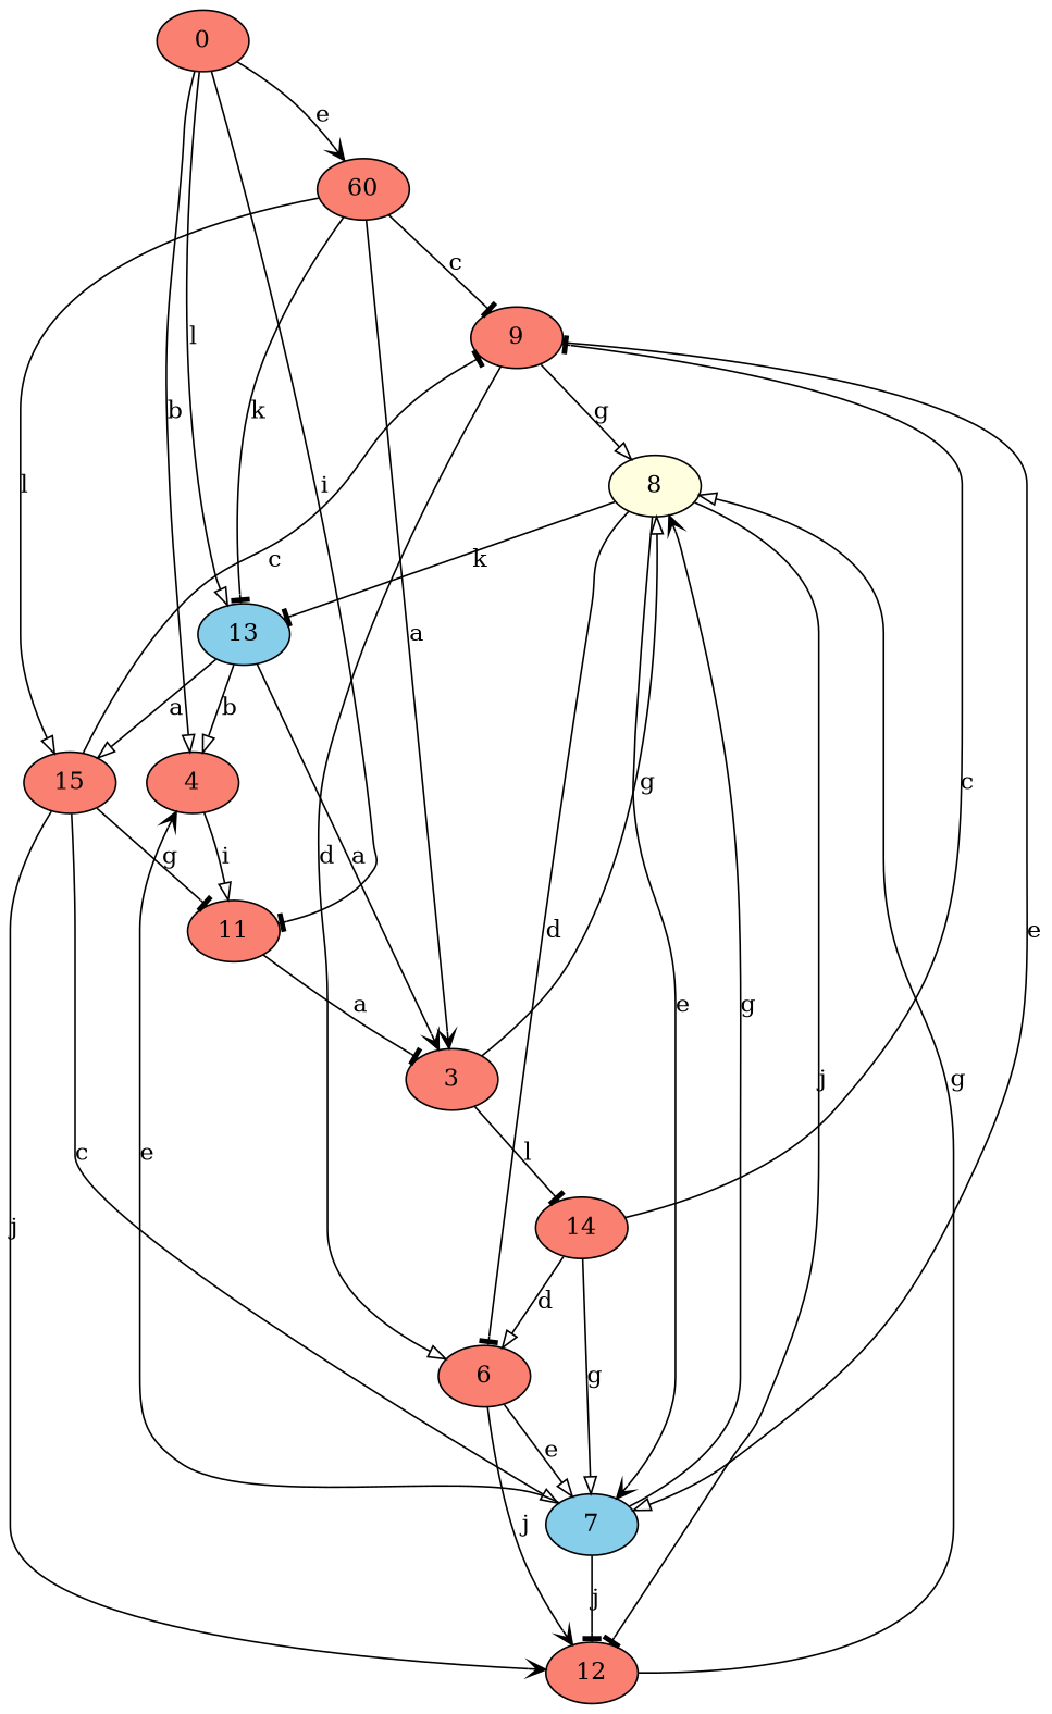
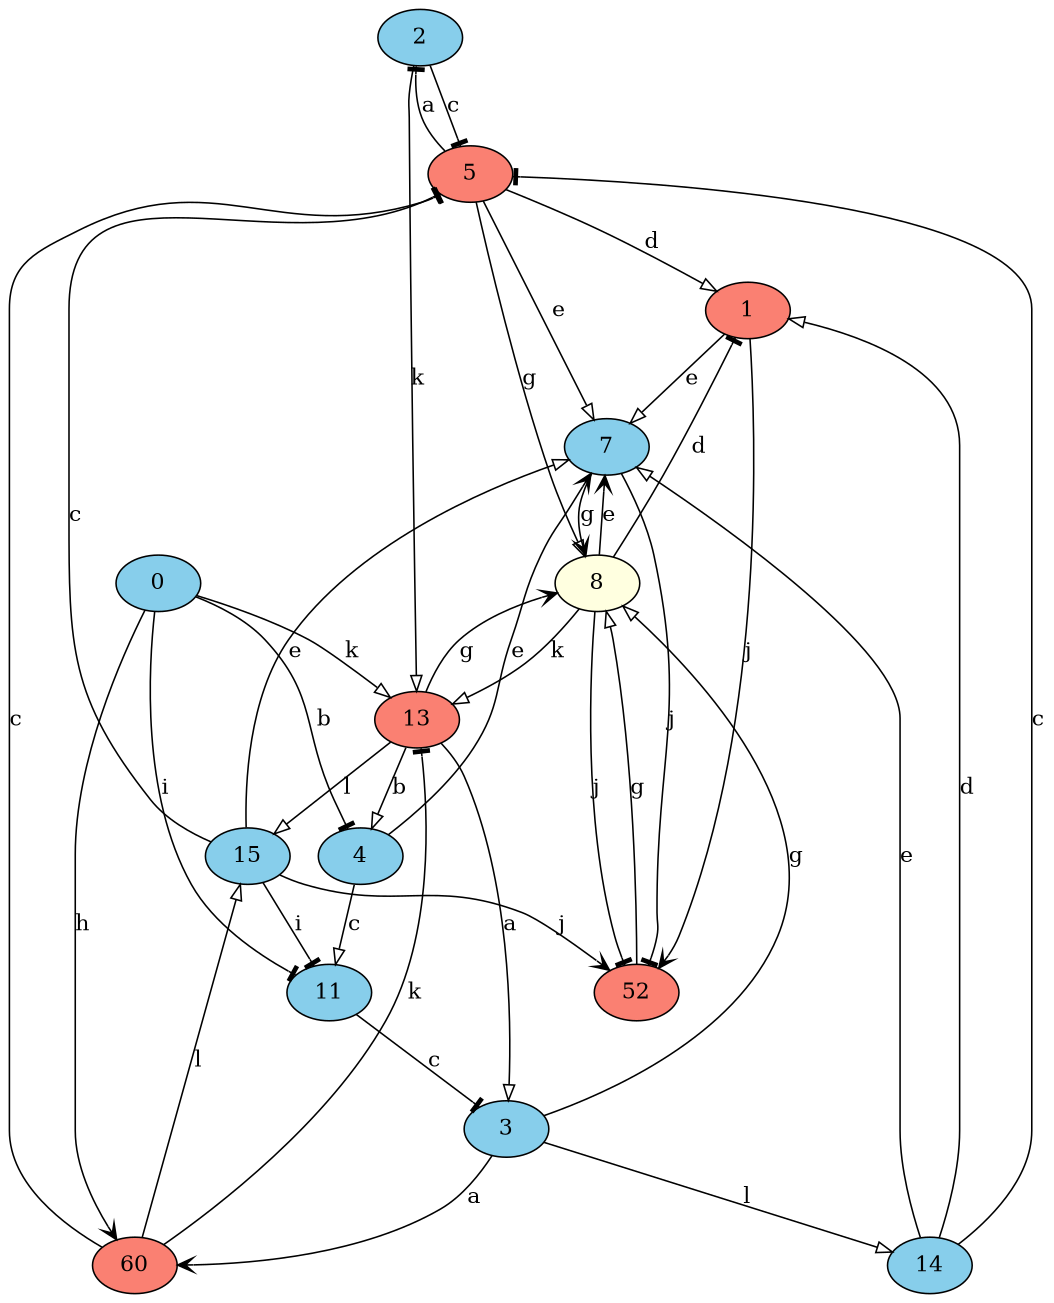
  strict digraph {
    node [fillcolor=salmon style=filled]
    edge [arrowhead=onormal]
-   5 [label=9]
-   13 [fillcolor=skyblue]
+   2 [fillcolor=skyblue]
+   5
+   13
    8 [fillcolor=lightyellow]
    7 [fillcolor=skyblue]
-   6
-   4
-   3
-   15
-   0
+   6 [label=1]
+   4 [fillcolor=skyblue]
+   3 [fillcolor=skyblue]
+   15 [fillcolor=skyblue]
+   0 [fillcolor=skyblue]
    n11 [label=60]
-   11
-   14
-   12
+   11 [fillcolor=skyblue]
+   14 [fillcolor=skyblue]
+   12 [label=52]
+   2 -> 5 [arrowhead=tee label=c]
+   2 -> 13 [label=k]
+   5 -> 2 [arrowhead=tee label=a]
    5 -> 8 [label=g]
    5 -> 7 [label=e]
    5 -> 6 [label=d]
+   13 -> 8 [arrowhead=vee label=g]
    13 -> 4 [label=b]
-   13 -> 3 [arrowhead=vee label=a]
-   13 -> 15 [label=a]
-   8 -> 13 [arrowhead=tee label=k]
+   13 -> 3 [label=a]
+   13 -> 15 [label=l]
+   8 -> 13 [label=k]
    8 -> 7 [arrowhead=vee label=e]
    8 -> 6 [arrowhead=tee label=d]
    8 -> 12 [arrowhead=tee label=j]
    7 -> 8 [arrowhead=vee label=g]
    7 -> 12 [arrowhead=tee label=j]
    6 -> 7 [label=e]
    6 -> 12 [arrowhead=vee label=j]
-   7 -> 4 [arrowhead=vee label=e]
-   4 -> 11 [label=i]
+   4 -> 7 [arrowhead=vee label=e]
+   4 -> 11 [label=c]
    3 -> 8 [label=g]
-   3 -> 14 [arrowhead=tee label=l]
+   3 -> 14 [label=l]
    15 -> 5 [arrowhead=tee label=c]
-   15 -> 7 [label=c]
-   15 -> 11 [arrowhead=tee label=g]
+   15 -> 7 [label=e]
+   15 -> 11 [arrowhead=tee label=i]
    15 -> 12 [arrowhead=vee label=j]
-   0 -> 13 [label=l]
-   0 -> 4 [label=b]
-   0 -> n11 [arrowhead=vee label=e]
+   0 -> 13 [label=k]
+   0 -> 4 [arrowhead=tee label=b]
+   0 -> n11 [arrowhead=vee label=h]
    0 -> 11 [arrowhead=tee label=i]
    n11 -> 5 [arrowhead=tee label=c]
    n11 -> 13 [arrowhead=tee label=k]
-   n11 -> 3 [arrowhead=vee label=a]
+   3 -> n11 [arrowhead=vee label=a]
    n11 -> 15 [label=l]
-   11 -> 3 [arrowhead=tee label=a]
+   11 -> 3 [arrowhead=tee label=c]
    14 -> 5 [arrowhead=tee label=c]
-   14 -> 7 [label=g]
+   14 -> 7 [label=e]
    14 -> 6 [label=d]
    12 -> 8 [label=g]
  }
